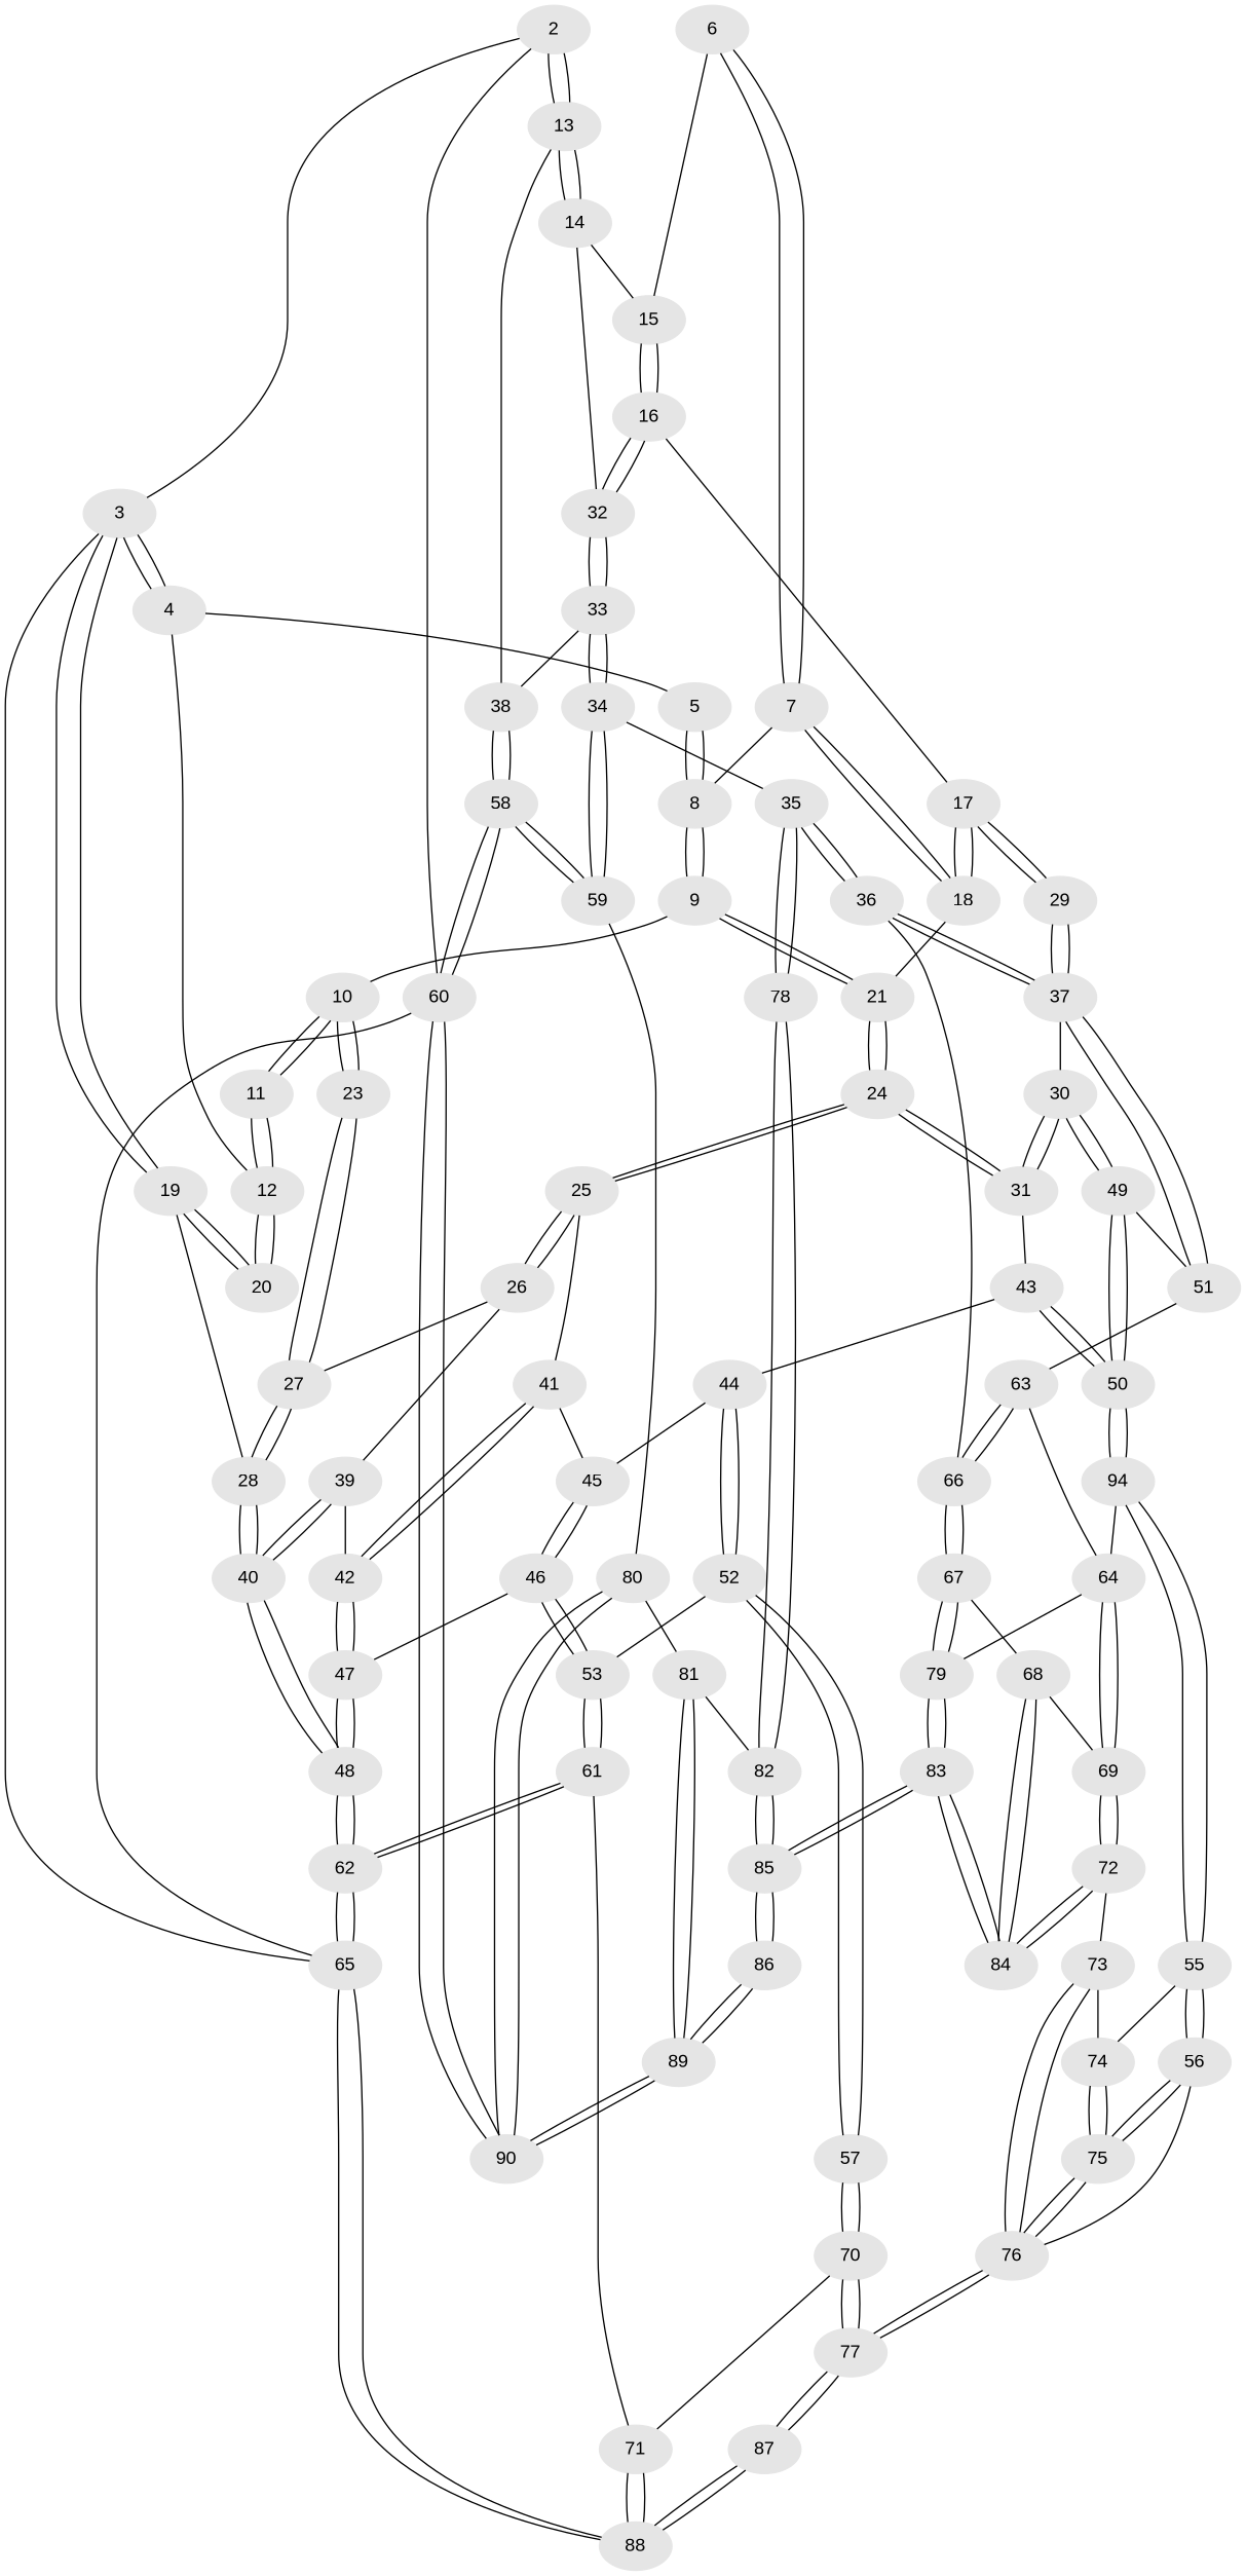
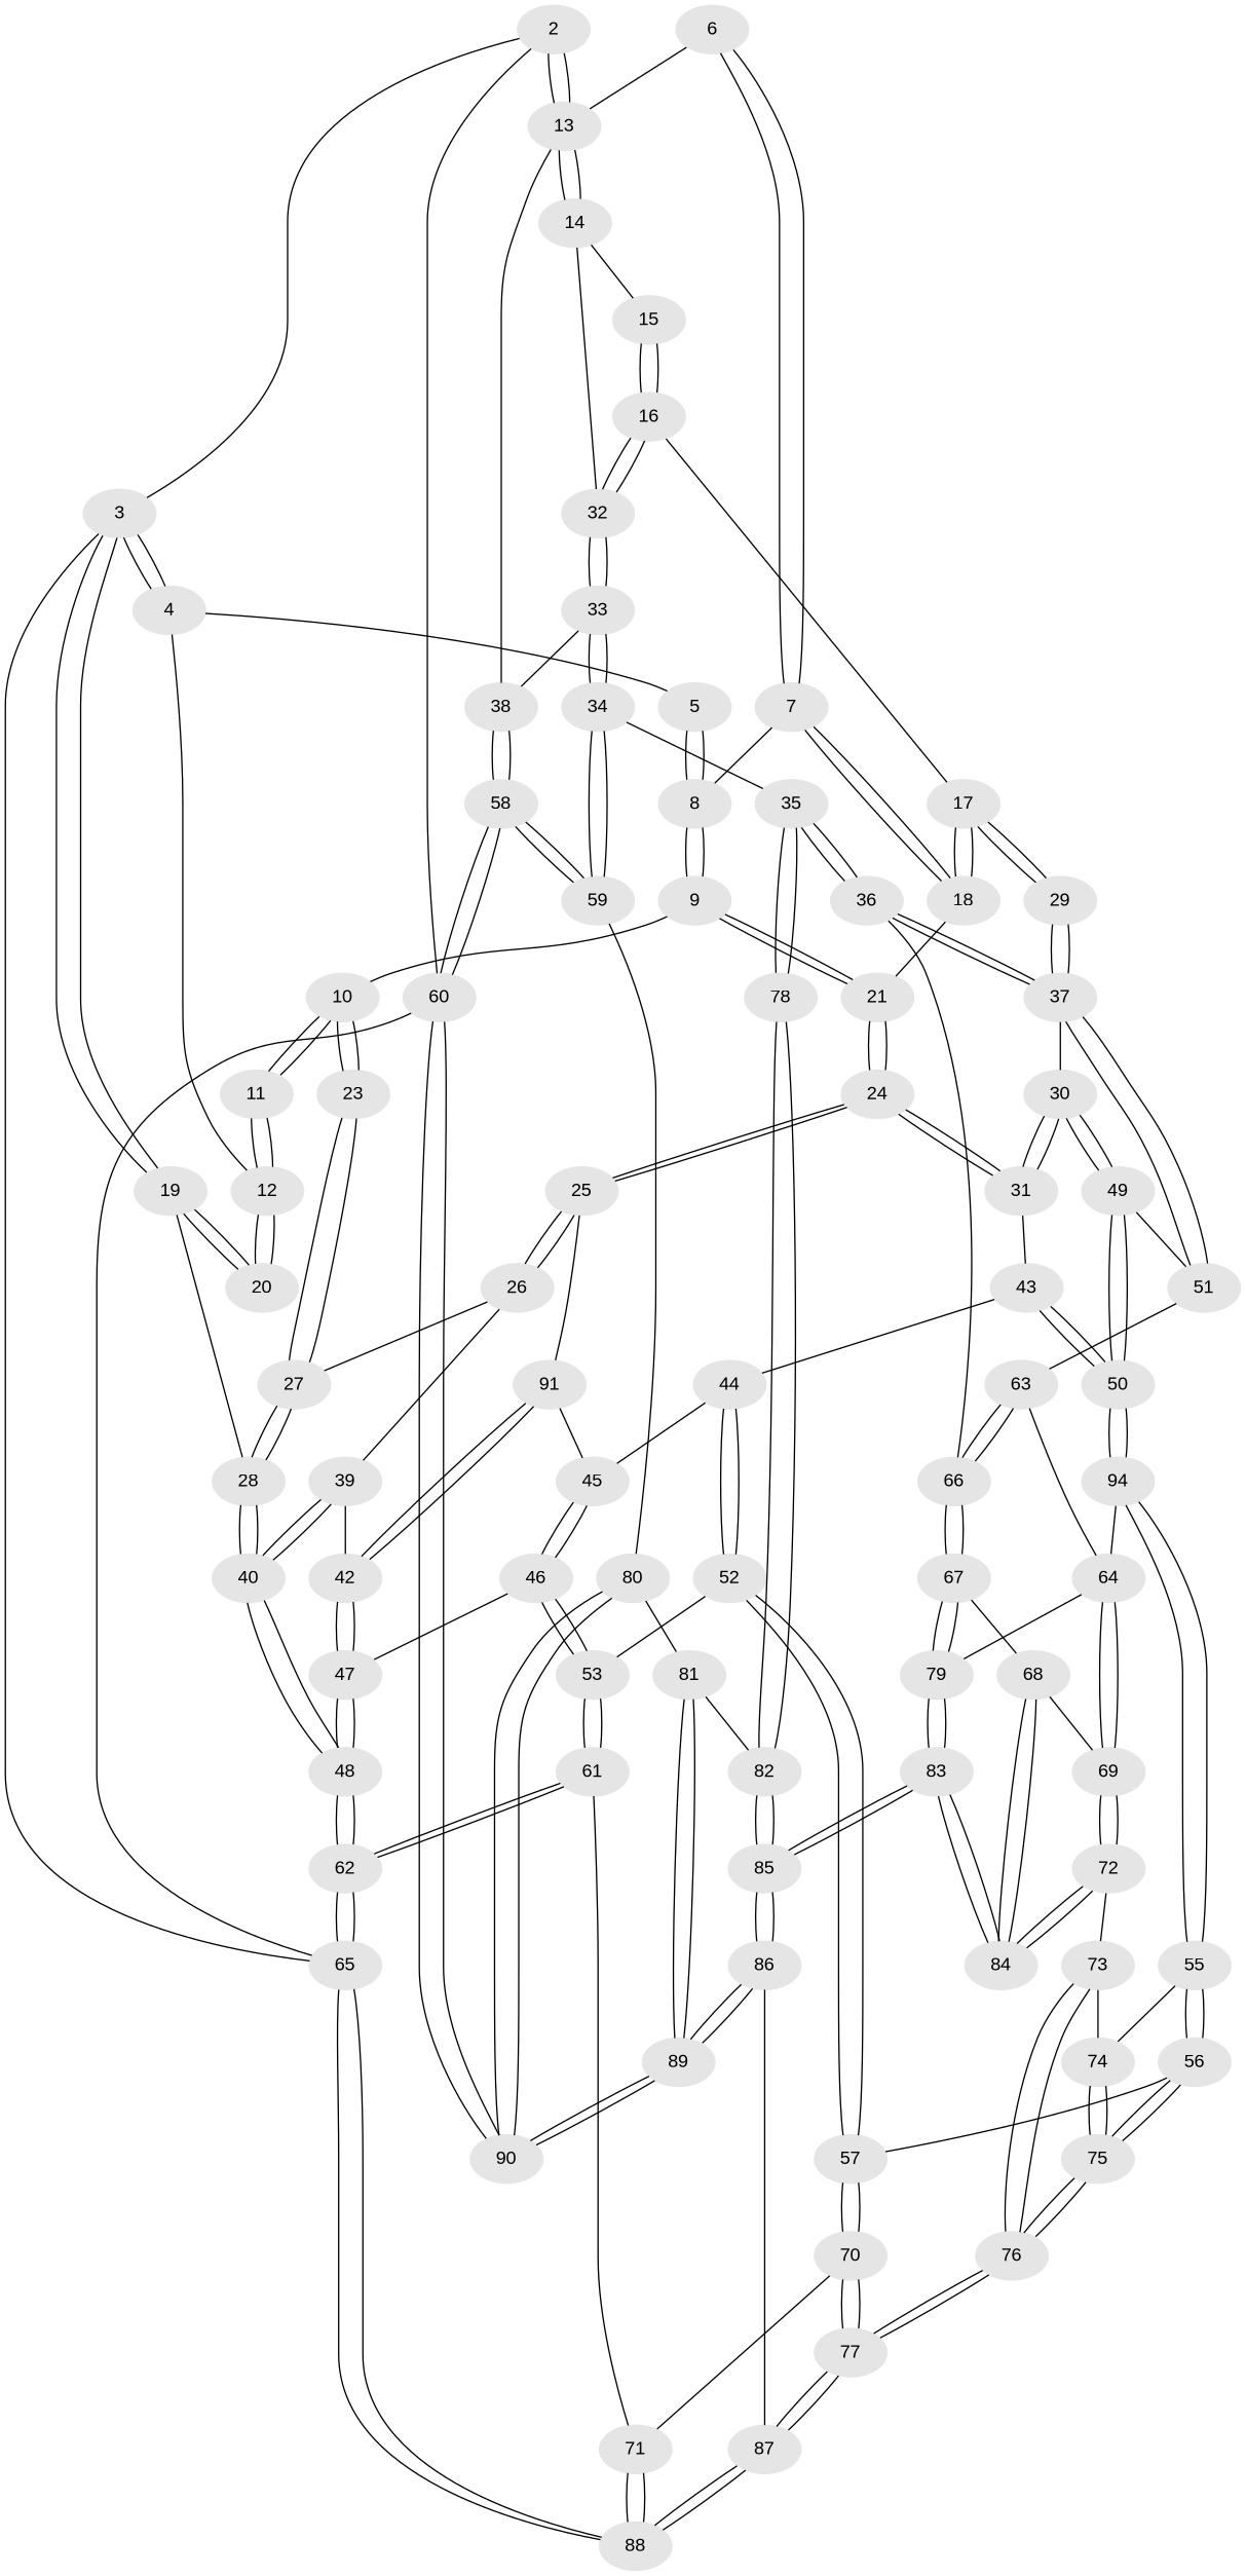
  graph {
    fontname="Liberation Sans"
    node [color=gray90 fontname="Liberation Sans" style=filled]
    edge [fontname="Liberation Sans"]
    2
    3
    13
    60
    6
    7
    15
    4
    19
    65
    14
    38
    90
    5
    12
    20
    28
    88
    8
    9
    18
    16
    21
    10
    11
    23
    24
    27
    32
    58
    33
    17
    29
    37
    40
    25
    31
    26
-   41
+   41 [label=91]
    43
    39
    42
    45
    48
    30
    49
    51
    50
    44
    34
    35
    59
    36
    78
    80
    66
    82
    67
    63
    47
    62
    46
    52
    n64 [label=94]
    53
    57
    61
    55
    64
    70
    71
    56
    74
    69
    79
    75
    76
    77
    81
    72
    68
    84
    83
    73
    87
    85
    89
    86
    2 -- 3
    2 -- 13
    2 -- 13
    2 -- 60
    3 -- 4
    3 -- 4
    3 -- 19
    3 -- 19
    3 -- 65
    13 -- 14
    13 -- 14
    13 -- 38
    60 -- 65
    60 -- 90
    60 -- 90
    6 -- 7
    6 -- 7
-   6 -- 15
+   6 -- 13
    7 -- 8
    7 -- 18
    7 -- 18
    15 -- 16
    15 -- 16
    4 -- 5
    4 -- 12
    19 -- 20
    19 -- 20
    19 -- 28
    65 -- 88
    65 -- 88
    14 -- 15
    14 -- 32
    38 -- 58
    38 -- 58
    5 -- 8
    5 -- 8
    12 -- 20
    12 -- 20
    28 -- 40
    28 -- 40
    8 -- 9
    8 -- 9
    9 -- 21
    9 -- 21
    9 -- 10
    18 -- 21
    16 -- 32
    16 -- 32
    16 -- 17
    21 -- 24
    21 -- 24
    10 -- 11
    10 -- 11
    10 -- 23
    10 -- 23
    11 -- 12
    11 -- 12
    23 -- 27
    23 -- 27
    24 -- 25
    24 -- 25
    24 -- 31
    24 -- 31
    27 -- 28
    27 -- 28
    32 -- 33
    32 -- 33
    58 -- 60
    58 -- 60
    58 -- 59
    58 -- 59
    33 -- 38
    33 -- 34
    33 -- 34
    17 -- 18
    17 -- 18
    17 -- 29
    17 -- 29
    29 -- 37
    29 -- 37
    37 -- 30
    37 -- 51
    37 -- 51
    40 -- 48
    40 -- 48
    25 -- 26
    25 -- 26
    25 -- 41
    31 -- 43
    26 -- 27
    26 -- 39
    41 -- 42
    41 -- 42
    41 -- 45
    43 -- 50
    43 -- 50
    43 -- 44
    39 -- 40
    39 -- 40
    39 -- 42
    42 -- 47
    42 -- 47
    45 -- 46
    45 -- 46
    48 -- 62
    48 -- 62
    30 -- 31
    30 -- 31
    30 -- 49
    30 -- 49
    49 -- 51
    49 -- 50
    49 -- 50
    51 -- 63
    50 -- n64
    50 -- n64
    44 -- 45
    44 -- 52
    44 -- 52
    34 -- 35
    34 -- 59
    34 -- 59
    35 -- 36
    35 -- 36
    35 -- 78
    35 -- 78
    59 -- 80
    36 -- 37
    36 -- 37
    36 -- 66
    78 -- 82
    78 -- 82
    80 -- 90
    80 -- 90
    80 -- 81
    66 -- 67
    66 -- 67
    82 -- 85
    82 -- 85
    67 -- 79
    67 -- 79
    67 -- 68
    63 -- 66
    63 -- 66
    63 -- 64
    47 -- 48
    47 -- 48
    62 -- 65
    62 -- 65
    46 -- 47
    46 -- 53
    46 -- 53
    52 -- 53
    52 -- 57
    52 -- 57
    n64 -- 55
    n64 -- 55
    n64 -- 64
    53 -- 61
    53 -- 61
    57 -- 70
    57 -- 70
    61 -- 62
    61 -- 62
    61 -- 71
    55 -- 56
    55 -- 56
    55 -- 74
    64 -- 69
    64 -- 69
    64 -- 79
    70 -- 71
    70 -- 77
    70 -- 77
    71 -- 88
    71 -- 88
-   56 -- 76
+   56 -- 57
    56 -- 75
    56 -- 75
    74 -- 75
    74 -- 75
    69 -- 72
    69 -- 72
    79 -- 83
    79 -- 83
    75 -- 76
    75 -- 76
    76 -- 77
    76 -- 77
    77 -- 87
    77 -- 87
    81 -- 82
    81 -- 89
    81 -- 89
    72 -- 84
    72 -- 84
    72 -- 73
    68 -- 69
    68 -- 84
    68 -- 84
    83 -- 84
    83 -- 84
    83 -- 85
    83 -- 85
    73 -- 74
    73 -- 76
    73 -- 76
    87 -- 88
    87 -- 88
    85 -- 86
    85 -- 86
    89 -- 90
    89 -- 90
+   86 -- 87
    86 -- 89
    86 -- 89
  }
